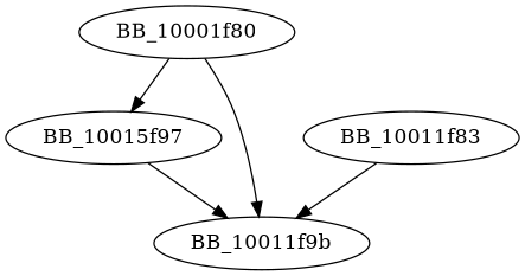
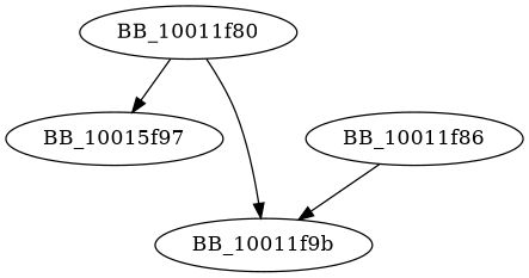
  digraph {
    n1 [label=BB_10015f97]
-   BB_10011f80 [label=BB_10001f80]
+   BB_10011f80
    BB_10011f9b
-   BB_10011f86 [label=BB_10011f83]
-   n1 -> BB_10011f9b
+   BB_10011f86
    BB_10011f80 -> n1
    BB_10011f80 -> BB_10011f9b
    BB_10011f86 -> BB_10011f9b
  }
